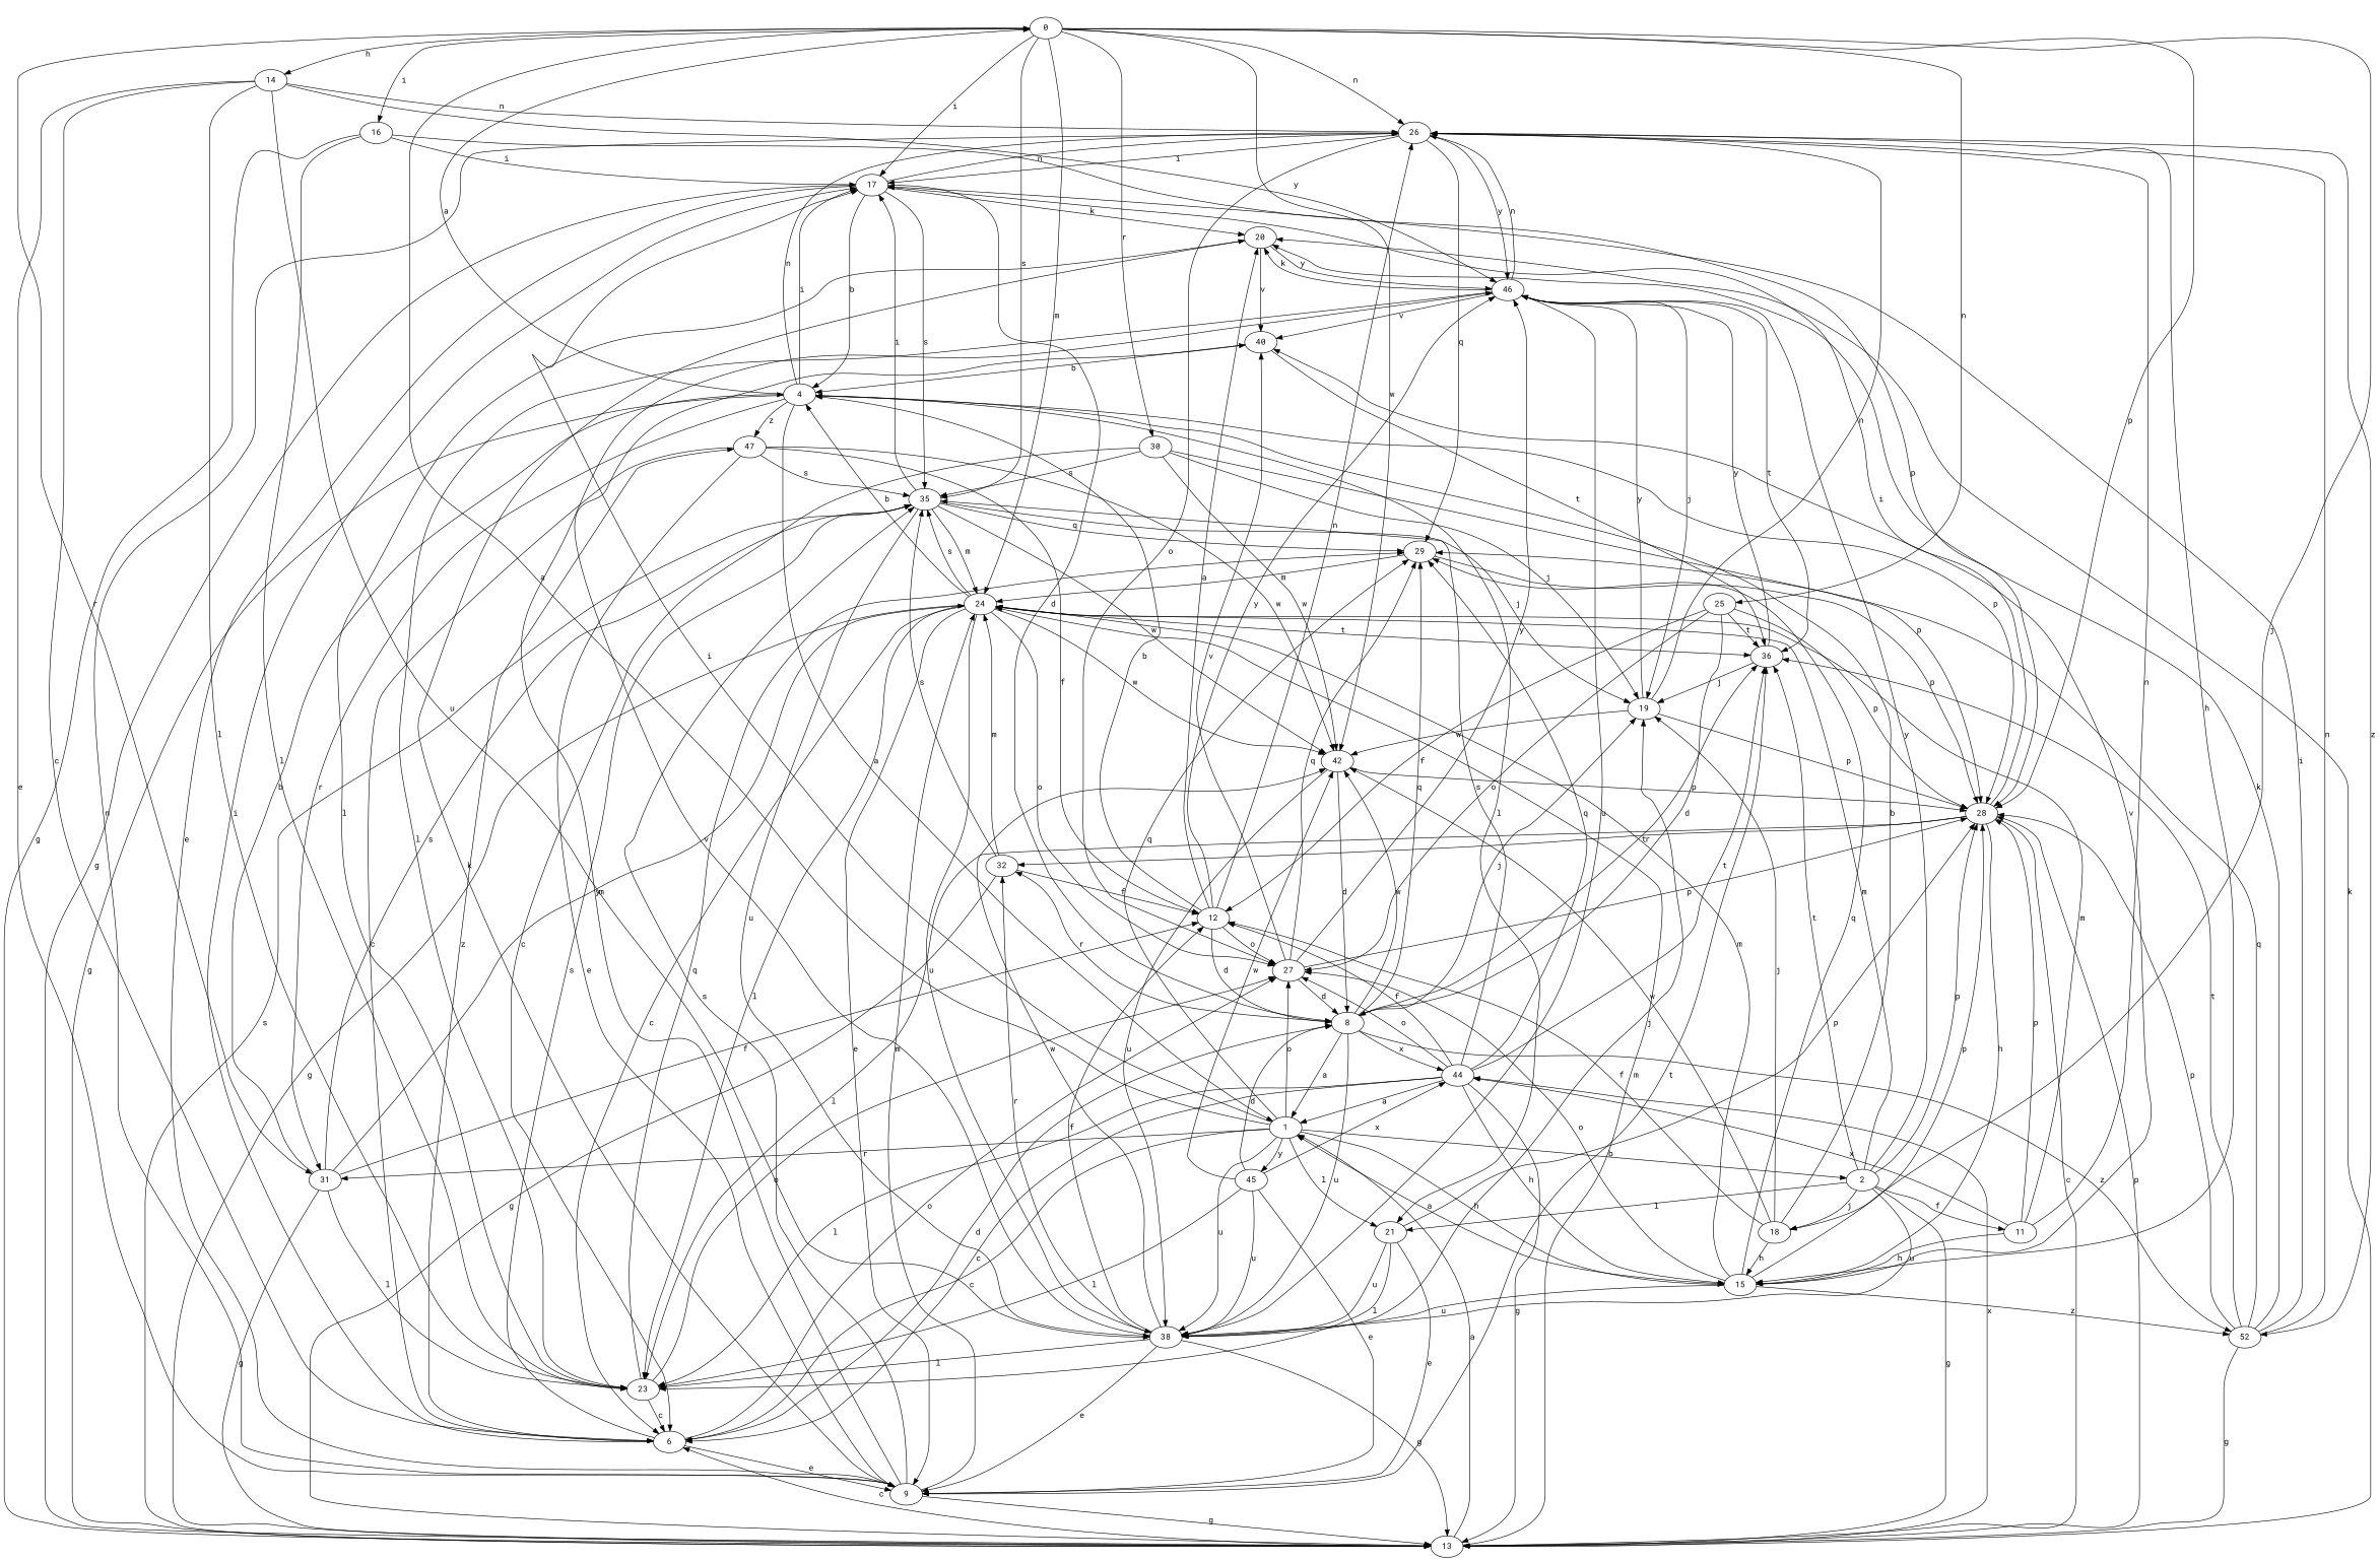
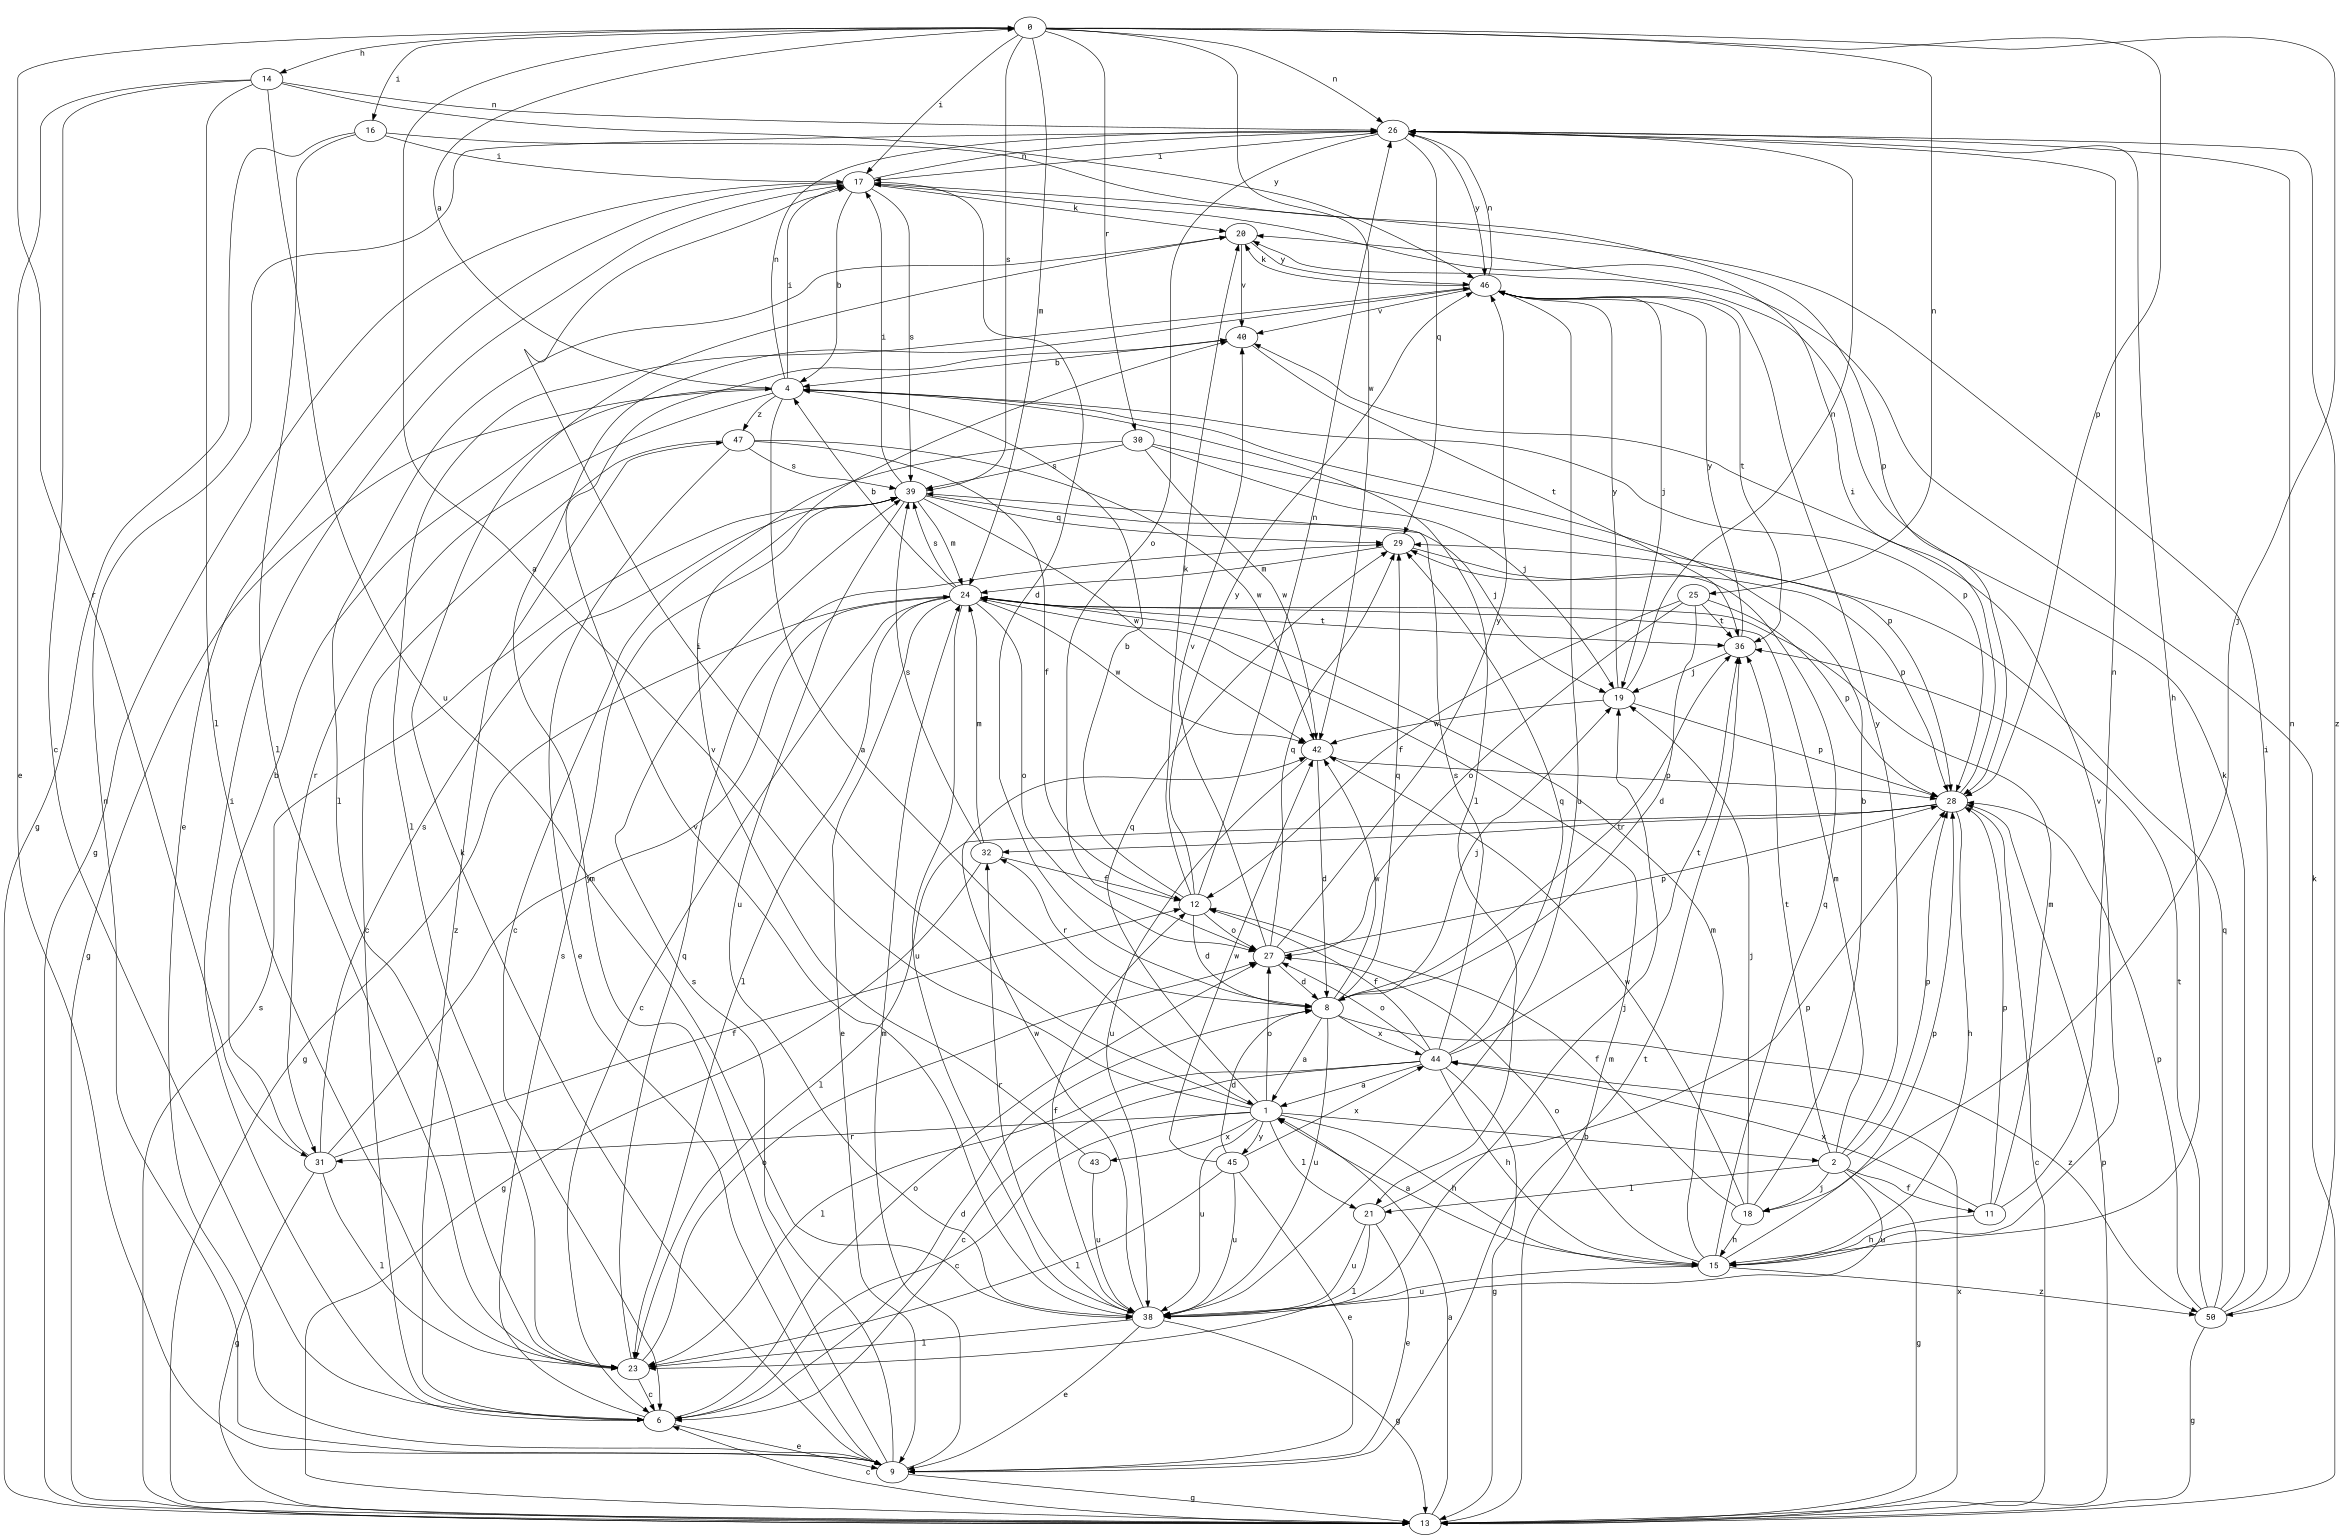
  strict digraph {
    fontname="Roboto Mono"
    node [fontname="Roboto Mono"]
    edge [fontname="Roboto Mono"]
    0
    14
    16
    17
    18
    24
    25
    26
    28
    30
    31
-   35
+   35 [label=39]
    42
    6
    38
    46
    9
    23
    13
    4
    8
    20
    15
    19
    12
    27
    36
    29
-   50 [label=52]
+   50
    32
    1
    2
    21
+   43
    45
    11
    47
    40
    44
    0 -> 14 [label=h]
    0 -> 16 [label=i]
    0 -> 17 [label=i]
    0 -> 18 [label=j]
    0 -> 24 [label=m]
    0 -> 25 [label=n]
    0 -> 26 [label=n]
    0 -> 28 [label=p]
    0 -> 30 [label=r]
    0 -> 31 [label=r]
    0 -> 35 [label=s]
    0 -> 42 [label=w]
    14 -> 26 [label=n]
    14 -> 6 [label=c]
    14 -> 38 [label=u]
    14 -> 46 [label=y]
    14 -> 9 [label=e]
    14 -> 23 [label=l]
    16 -> 17 [label=i]
    16 -> 28 [label=p]
    16 -> 23 [label=l]
    16 -> 13 [label=g]
    17 -> 26 [label=n]
    17 -> 35 [label=s]
    17 -> 9 [label=e]
    17 -> 13 [label=g]
    17 -> 4 [label=b]
    17 -> 8 [label=d]
    17 -> 20 [label=k]
    18 -> 42 [label=w]
    18 -> 4 [label=b]
    18 -> 15 [label=h]
    18 -> 19 [label=j]
    18 -> 12 [label=f]
    24 -> 35 [label=s]
    24 -> 42 [label=w]
    24 -> 6 [label=c]
    24 -> 38 [label=u]
    24 -> 9 [label=e]
    24 -> 23 [label=l]
    24 -> 13 [label=g]
    24 -> 4 [label=b]
    24 -> 27 [label=o]
    24 -> 36 [label=t]
    25 -> 28 [label=p]
    25 -> 8 [label=d]
    25 -> 12 [label=f]
    25 -> 27 [label=o]
    25 -> 36 [label=t]
    26 -> 17 [label=i]
    26 -> 46 [label=y]
    26 -> 15 [label=h]
    26 -> 27 [label=o]
    26 -> 29 [label=q]
    26 -> 50 [label=z]
    28 -> 17 [label=i]
    28 -> 23 [label=l]
    28 -> 13 [label=c]
    28 -> 15 [label=h]
    28 -> 32 [label=r]
    30 -> 28 [label=p]
    30 -> 35 [label=s]
    30 -> 42 [label=w]
    30 -> 6 [label=c]
    30 -> 19 [label=j]
    31 -> 24 [label=m]
    31 -> 35 [label=s]
    31 -> 23 [label=l]
    31 -> 13 [label=g]
    31 -> 4 [label=b]
    31 -> 12 [label=f]
    35 -> 17 [label=i]
    35 -> 24 [label=m]
    35 -> 42 [label=w]
    35 -> 38 [label=u]
    35 -> 19 [label=j]
    35 -> 29 [label=q]
    42 -> 28 [label=p]
    42 -> 38 [label=u]
    42 -> 8 [label=d]
    6 -> 17 [label=i]
    6 -> 35 [label=s]
    6 -> 9 [label=e]
    6 -> 8 [label=d]
    6 -> 27 [label=o]
    6 -> 47 [label=z]
    38 -> 42 [label=w]
    38 -> 9 [label=e]
    38 -> 23 [label=l]
    38 -> 13 [label=g]
    38 -> 19 [label=j]
    38 -> 12 [label=f]
    38 -> 32 [label=r]
    38 -> 40 [label=v]
    46 -> 26 [label=n]
    46 -> 38 [label=u]
    46 -> 23 [label=l]
    46 -> 20 [label=k]
    46 -> 19 [label=j]
    46 -> 36 [label=t]
    46 -> 40 [label=v]
    9 -> 24 [label=m]
    9 -> 26 [label=n]
    9 -> 35 [label=s]
    9 -> 46 [label=y]
    9 -> 13 [label=g]
    9 -> 20 [label=k]
    9 -> 36 [label=t]
    23 -> 6 [label=c]
    23 -> 27 [label=o]
    23 -> 29 [label=q]
    13 -> 24 [label=m]
    13 -> 28 [label=p]
    13 -> 35 [label=s]
    13 -> 6 [label=c]
    13 -> 20 [label=k]
    13 -> 1 [label=a]
    13 -> 44 [label=x]
    4 -> 0 [label=a]
    4 -> 17 [label=i]
    4 -> 26 [label=n]
    4 -> 28 [label=p]
    4 -> 31 [label=r]
    4 -> 13 [label=g]
    4 -> 1 [label=a]
    4 -> 21 [label=l]
    4 -> 47 [label=z]
    8 -> 42 [label=w]
    8 -> 38 [label=u]
    8 -> 19 [label=j]
    8 -> 36 [label=t]
    8 -> 29 [label=q]
    8 -> 50 [label=z]
    8 -> 32 [label=r]
    8 -> 1 [label=a]
    8 -> 44 [label=x]
    20 -> 46 [label=y]
    20 -> 23 [label=l]
    20 -> 40 [label=v]
    15 -> 24 [label=m]
    15 -> 28 [label=p]
    15 -> 38 [label=u]
    15 -> 27 [label=o]
    15 -> 29 [label=q]
    15 -> 50 [label=z]
    15 -> 1 [label=a]
    15 -> 40 [label=v]
    19 -> 26 [label=n]
    19 -> 28 [label=p]
    19 -> 42 [label=w]
    19 -> 46 [label=y]
    12 -> 26 [label=n]
    12 -> 46 [label=y]
    12 -> 4 [label=b]
    12 -> 8 [label=d]
-   12 -> 20 [label=a]
+   12 -> 20 [label=k]
    12 -> 27 [label=o]
    27 -> 28 [label=p]
    27 -> 46 [label=y]
    27 -> 8 [label=d]
    27 -> 29 [label=q]
    27 -> 40 [label=v]
    36 -> 46 [label=y]
    36 -> 19 [label=j]
    29 -> 24 [label=m]
    29 -> 28 [label=p]
    50 -> 17 [label=i]
    50 -> 26 [label=n]
    50 -> 28 [label=p]
    50 -> 13 [label=g]
    50 -> 20 [label=k]
    50 -> 36 [label=t]
    50 -> 29 [label=q]
    32 -> 24 [label=m]
    32 -> 35 [label=s]
    32 -> 13 [label=g]
    32 -> 12 [label=f]
    1 -> 0 [label=a]
    1 -> 17 [label=i]
    1 -> 31 [label=r]
    1 -> 6 [label=c]
    1 -> 38 [label=u]
    1 -> 15 [label=h]
    1 -> 27 [label=o]
    1 -> 29 [label=q]
    1 -> 2 [label=b]
    1 -> 21 [label=l]
+   1 -> 43 [label=x]
    1 -> 45 [label=y]
    2 -> 18 [label=j]
    2 -> 24 [label=m]
    2 -> 28 [label=p]
    2 -> 38 [label=u]
    2 -> 46 [label=y]
    2 -> 13 [label=g]
    2 -> 36 [label=t]
    2 -> 21 [label=l]
    2 -> 11 [label=f]
    21 -> 28 [label=p]
    21 -> 38 [label=u]
    21 -> 9 [label=e]
    21 -> 23 [label=l]
+   43 -> 38 [label=u]
+   43 -> 40 [label=v]
    45 -> 42 [label=w]
    45 -> 38 [label=u]
    45 -> 9 [label=e]
    45 -> 23 [label=l]
    45 -> 8 [label=d]
    45 -> 44 [label=x]
    11 -> 24 [label=m]
    11 -> 26 [label=n]
    11 -> 28 [label=p]
    11 -> 15 [label=h]
    11 -> 44 [label=x]
    47 -> 35 [label=s]
    47 -> 42 [label=w]
    47 -> 6 [label=c]
    47 -> 9 [label=e]
    47 -> 12 [label=f]
    40 -> 4 [label=b]
    40 -> 36 [label=t]
    44 -> 35 [label=s]
    44 -> 6 [label=c]
    44 -> 23 [label=l]
    44 -> 13 [label=g]
    44 -> 15 [label=h]
    44 -> 12 [label=f]
    44 -> 27 [label=o]
    44 -> 36 [label=t]
    44 -> 29 [label=q]
    44 -> 1 [label=a]
  }
